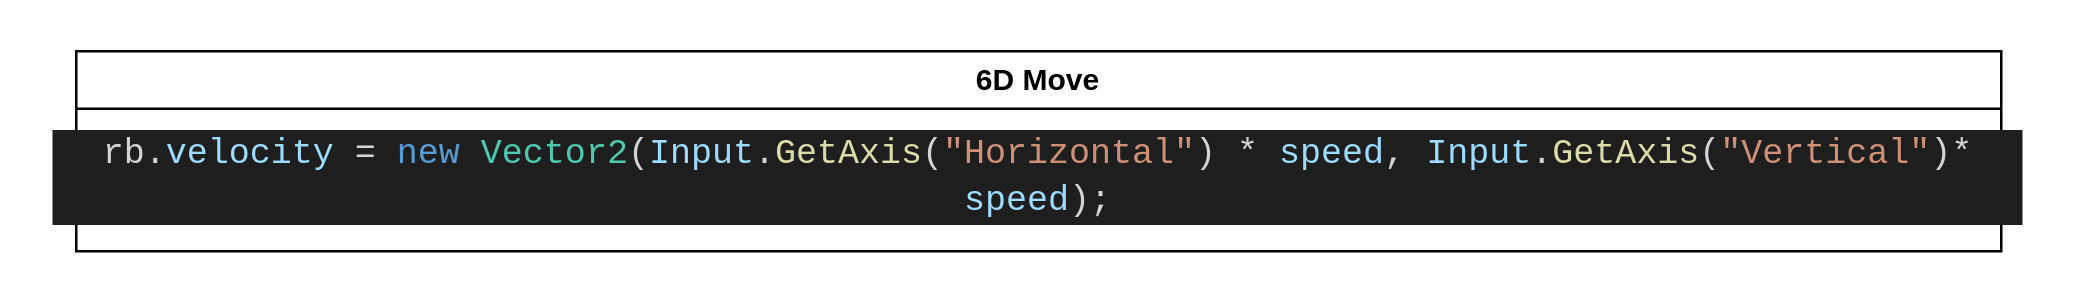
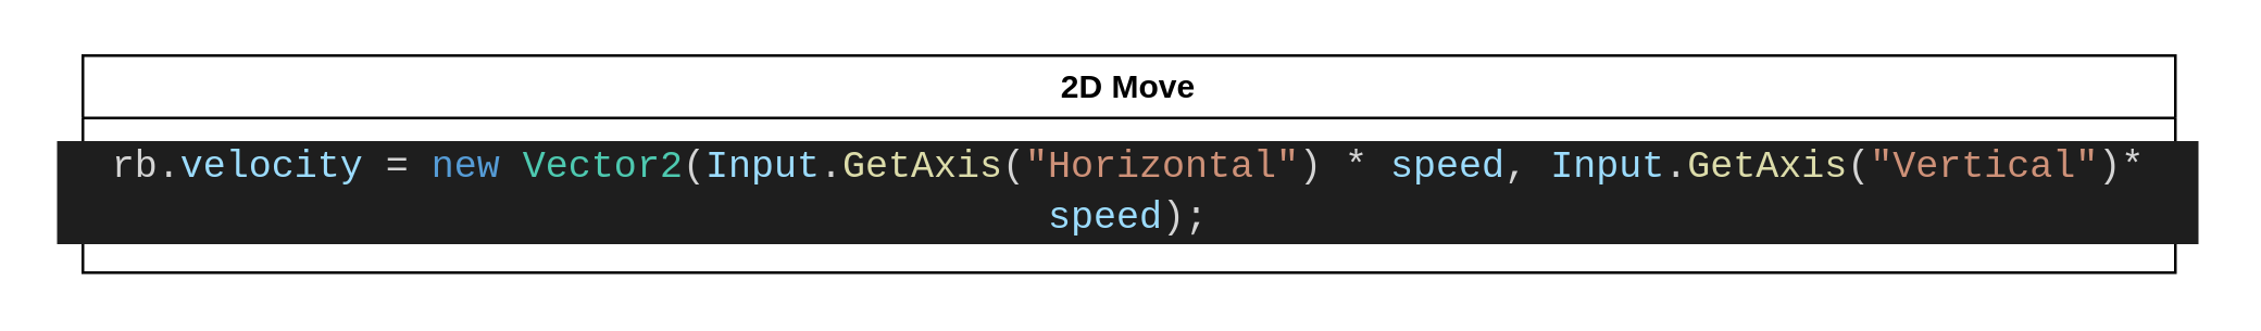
  <mxCell id="0" />
  <mxCell id="1" parent="0" />
- <mxCell id="2" value="6D Move" style="swimlane;whiteSpace=wrap;html=1;" vertex="1" parent="1"><mxGeometry x="30" y="20" width="770" height="80" as="geometry" /></mxCell>
+ <mxCell id="2" value="2D Move" style="swimlane;whiteSpace=wrap;html=1;" vertex="1" parent="1"><mxGeometry x="30" y="20" width="770" height="80" as="geometry" /></mxCell>
  <mxCell id="3" value="&lt;div style=&quot;color: rgb(212, 212, 212); background-color: rgb(30, 30, 30); font-family: Consolas, &amp;quot;Courier New&amp;quot;, monospace; font-size: 14px; line-height: 19px;&quot;&gt;rb.&lt;span style=&quot;color: #9cdcfe;&quot;&gt;velocity&lt;/span&gt; = &lt;span style=&quot;color: #569cd6;&quot;&gt;new&lt;/span&gt; &lt;span style=&quot;color: #4ec9b0;&quot;&gt;Vector2&lt;/span&gt;(&lt;span style=&quot;color: #9cdcfe;&quot;&gt;Input&lt;/span&gt;.&lt;span style=&quot;color: #dcdcaa;&quot;&gt;GetAxis&lt;/span&gt;(&lt;span style=&quot;color: #ce9178;&quot;&gt;&quot;Horizontal&quot;&lt;/span&gt;) * &lt;span style=&quot;color: #9cdcfe;&quot;&gt;speed&lt;/span&gt;, &lt;span style=&quot;color: #9cdcfe;&quot;&gt;Input&lt;/span&gt;.&lt;span style=&quot;color: #dcdcaa;&quot;&gt;GetAxis&lt;/span&gt;(&lt;span style=&quot;color: #ce9178;&quot;&gt;&quot;Vertical&quot;&lt;/span&gt;)* &lt;span style=&quot;color: #9cdcfe;&quot;&gt;speed&lt;/span&gt;);&lt;/div&gt;" style="text;html=1;strokeColor=none;fillColor=none;align=center;verticalAlign=middle;whiteSpace=wrap;rounded=0;" vertex="1" parent="2"><mxGeometry x="-10" y="30" width="790" height="40" as="geometry" /></mxCell>
